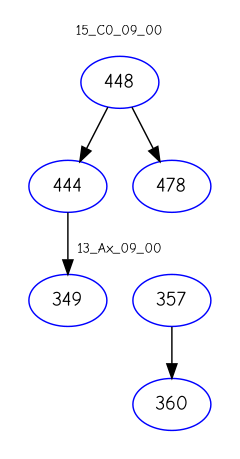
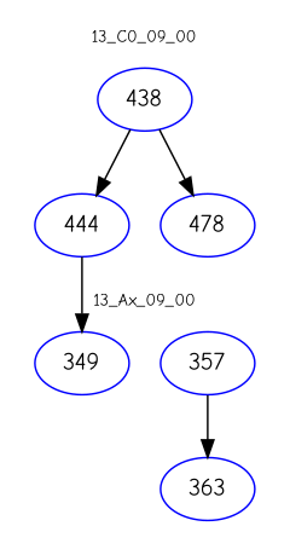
  digraph {
    fontname="Comic Neue"
    node [color=blue fontname="Comic Neue"]
    edge [color=black fontname="Comic Neue"]
    n1 [label=357]
    n2 [label=349]
-   n3 [label=360]
-   n4 [label=448]
+   n3 [label=363]
+   n4 [label=438]
    n5 [label=444]
    n6 [label=478]
    subgraph cluster_1 {
      color=white
      fontsize=10
      label="13_Ax_09_00"
      n1
      n2
      n3
    }
    subgraph cluster_2 {
      color=white
      fontsize=10
-     label="15_C0_09_00"
+     label="13_C0_09_00"
      n4
      n5
      n6
    }
    n1 -> n3
    n4 -> n5
    n4 -> n6
    n5 -> n2
  }
